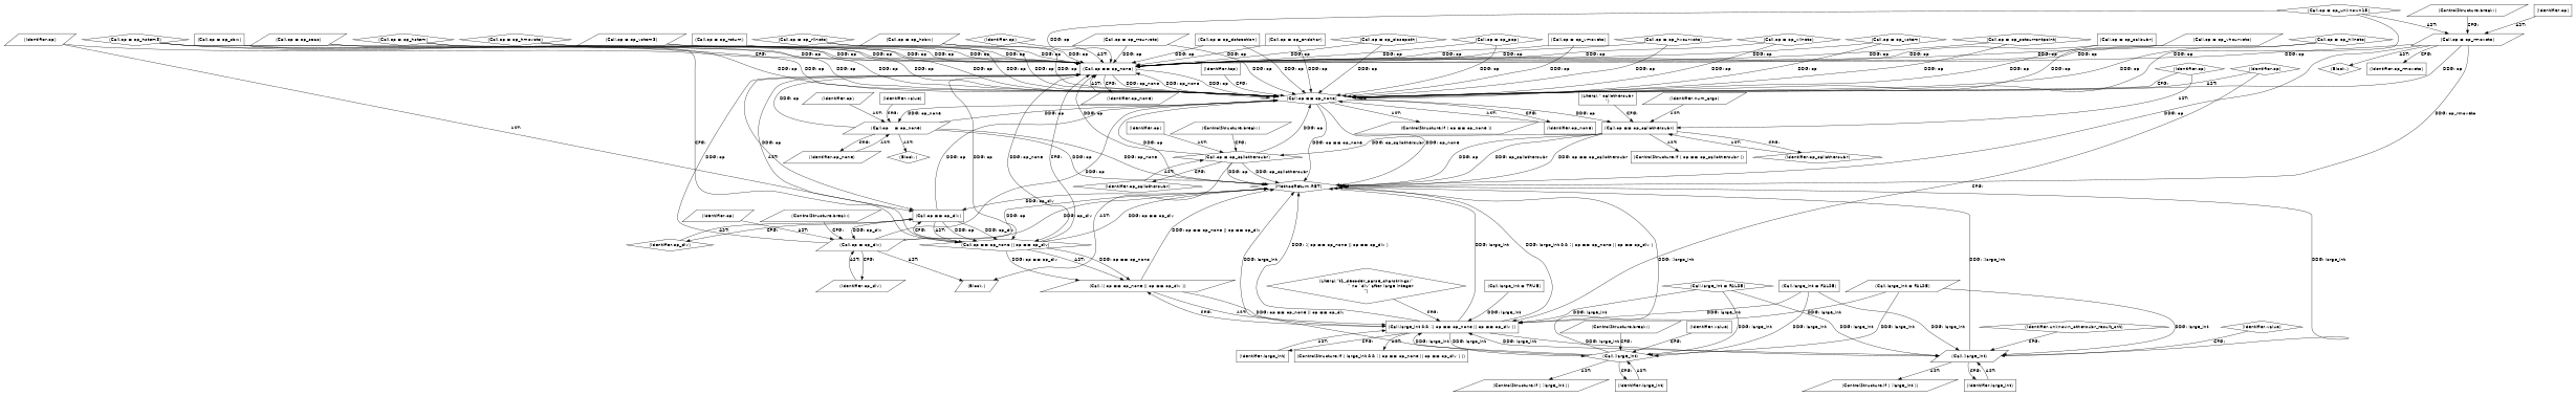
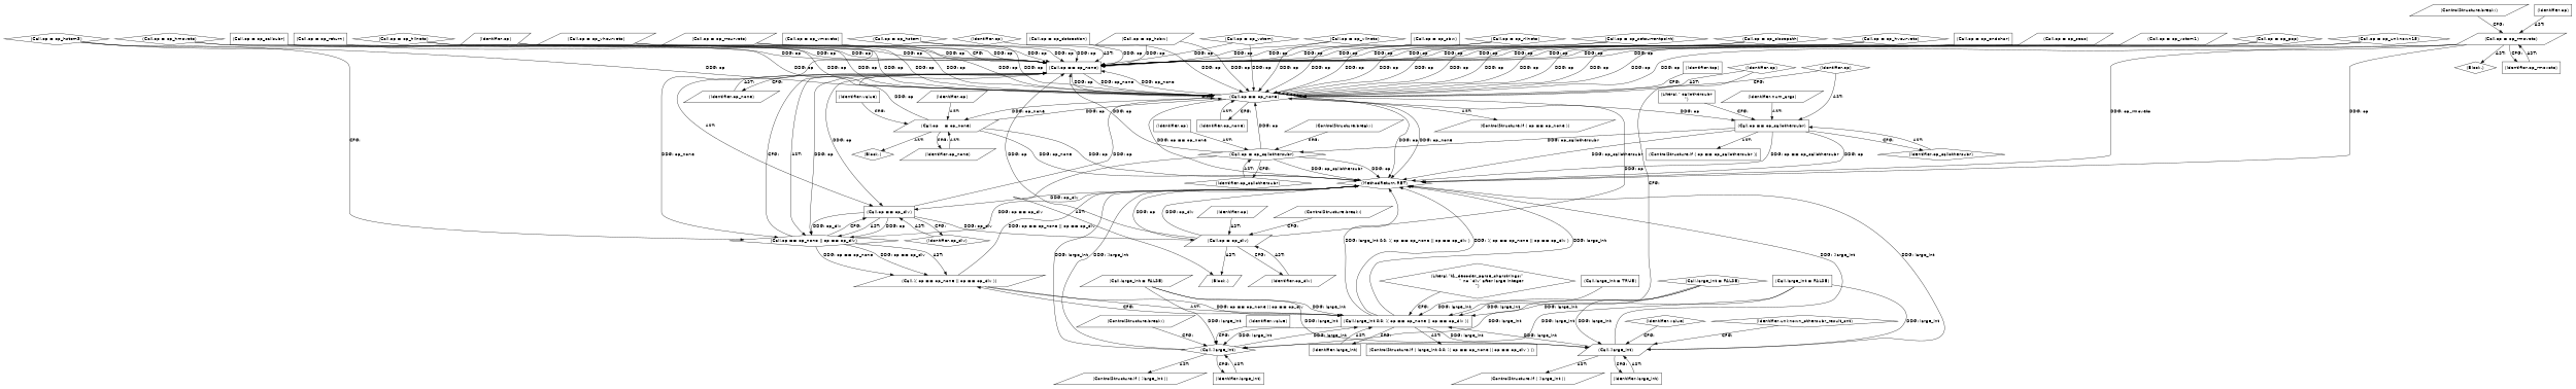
  digraph {
    fontname="DejaVu Sans"
    node [fontname="DejaVu Sans" shape=diamond]
    edge [fontname="DejaVu Sans"]
    n1 [label="(Call,op = op_rmoveto)" shape=parallelogram]
    n2 [label="(Call,op == op_none)" shape=box]
    n3 [label="(Call,op == op_none)"]
    n4 [label="(MethodReturn,RET)"]
    n5 [label="(Block,)"]
    n6 [label="(Identifier,op_rmoveto)" shape=box]
    n7 [label="(Call,op == op_none || op == op_div)"]
    n8 [label="(Call,op == op_div)" shape=box]
    n9 [label="(Identifier,op_none)" shape=parallelogram]
    n10 [label="(Call,op    = op_none)" shape=parallelogram]
    n11 [label="(Call,op == op_callothersubr)" shape=box]
    n12 [label="(ControlStructure,if ( op == op_none ))" shape=parallelogram]
    n13 [label="(Identifier,op_none)" shape=box]
    n14 [label="(Call,!( op == op_none || op == op_div ))" shape=parallelogram]
    n15 [label="(Call,op = op_div)" shape=parallelogram]
    n16 [label="(Identifier,op_div)"]
    n17 [label="(Call,large_int && !( op == op_none || op == op_div ))" shape=box]
    n18 [label="(Call,!large_int)"]
    n19 [label="(Call,!large_int)" shape=parallelogram]
    n20 [label="(Identifier,large_int)" shape=box]
    n21 [label="(ControlStructure,if ( large_int && !( op == op_none || op == op_div ) ))" shape=box]
    n22 [label="(ControlStructure,if ( !large_int ))" shape=parallelogram]
    n23 [label="(Identifier,large_int)" shape=box]
    n24 [label="(ControlStructure,if ( !large_int ))" shape=parallelogram]
    n25 [label="(Identifier,large_int)" shape=box]
    n26 [label="(Block,)" shape=parallelogram]
    n27 [label="(Identifier,op_div)" shape=parallelogram]
    n28 [label="(Identifier,op_none)" shape=parallelogram]
    n29 [label="(Block,)"]
    n30 [label="(Call,op = op_callothersubr)"]
    n31 [label="(ControlStructure,if ( op == op_callothersubr ))" shape=box]
    n32 [label="(Identifier,op_callothersubr)"]
    n33 [label="(Identifier,op_callothersubr)"]
-   n34 [label="(Call,op = op_vstem3)" shape=parallelogram]
+   n34 [label="(Call,op = op_vstem1)" shape=parallelogram]
    n35 [label="(Call,op = op_vhcurveto)" shape=parallelogram]
    n36 [label="(Identifier,op)" shape=parallelogram]
    n37 [label="(Call,op = op_vlineto)"]
    n38 [label="(ControlStructure,break;)" shape=parallelogram]
    n39 [label="(Call,op = op_hstem3)"]
    n40 [label="(Call,op = op_callsubr)" shape=box]
    n41 [label="(Literal,\" callothersubr\n\")" shape=box]
    n42 [label="(Identifier,op)" shape=parallelogram]
    n43 [label="(Identifier,num_args)" shape=parallelogram]
    n44 [label="(Identifier,op)" shape=parallelogram]
    n45 [label="(Identifier,value)" shape=box]
    n46 [label="(Call,op = op_dotsection)" shape=box]
    n47 [label="(Call,op = op_closepath)"]
    n48 [label="(Call,op = op_hvcurveto)"]
    n49 [label="(Identifier,op)"]
    n50 [label="(ControlStructure,break;)" shape=parallelogram]
    n51 [label="(Call,op = op_setcurrentpoint)"]
    n52 [label="(Identifier,value)" shape=box]
    n53 [label="(Call,op = op_hlineto)"]
    n54 [label="(Identifier,op)" shape=box]
    n55 [label="(Identifier,unknown_othersubr_result_cnt)"]
    n56 [label="(Literal,\"t1_decoder_parse_charstrings:\"\n                   \" no `div' after large integer\n\")"]
    n57 [label="(Call,op = op_rrcurveto)" shape=parallelogram]
    n58 [label="(Call,op = op_sbw)" shape=box]
    n59 [label="(Call,op = op_seac)" shape=parallelogram]
    n60 [label="(Call,op = op_hstem)"]
    n61 [label="(Call,op = op_hmoveto)"]
    n62 [label="(Call,large_int = FALSE)" shape=parallelogram]
    n63 [label="(Call,op = op_return)" shape=box]
    n64 [label="(Call,large_int = TRUE)" shape=box]
    n65 [label="(Call,op = op_rlineto)"]
    n66 [label="(Identifier,op)"]
    n67 [label="(Call,op = op_hsbw)" shape=parallelogram]
    n68 [label="(Call,op = op_endchar)" shape=box]
    n69 [label="(Identifier,top)" shape=box]
    n70 [label="(Call,op = op_pop)"]
    n71 [label="(Call,op = op_vmoveto)" shape=box]
    n72 [label="(Identifier,op)" shape=box]
    n73 [label="(ControlStructure,break;)" shape=parallelogram]
    n74 [label="(Call,op = op_unknown15)"]
    n75 [label="(Call,large_int = FALSE)"]
    n76 [label="(Call,op = op_vstem)"]
    n77 [label="(Call,large_int = FALSE)" shape=box]
    n78 [label="(Identifier,op)"]
    n79 [label="(ControlStructure,break;)" shape=parallelogram]
    n80 [label="(Identifier,value)"]
    n1 -> n2 [label="DDG: op"]
    n1 -> n3 [label="DDG: op"]
    n1 -> n4 [label="DDG: op_rmoveto"]
    n1 -> n4 [label="DDG: op"]
    n1 -> n5 [label="AST: "]
    n1 -> n6 [label="CFG: "]
    n2 -> n3 [label="DDG: op"]
    n2 -> n3 [label="DDG: op_none"]
    n2 -> n7 [label="AST: "]
    n2 -> n7 [label="DDG: op"]
    n2 -> n7 [label="DDG: op_none"]
    n2 -> n8 [label="DDG: op"]
    n2 -> n9 [label="CFG: "]
    n3 -> n2 [label="DDG: op_none"]
    n3 -> n4 [label="DDG: op"]
    n3 -> n4 [label="DDG: op == op_none"]
    n3 -> n4 [label="DDG: op_none"]
    n3 -> n10 [label="DDG: op_none"]
    n3 -> n11 [label="DDG: op"]
    n3 -> n12 [label="AST: "]
    n3 -> n13 [label="CFG: "]
    n4 -> n8 [label="DDG: op_div"]
-   n74 -> n1 [label="AST: "]
+   n6 -> n1 [label="AST: "]
    n7 -> n2 [label="CFG: "]
    n7 -> n4 [label="DDG: op == op_div"]
    n7 -> n8 [label="CFG: "]
    n7 -> n14 [label="AST: "]
    n7 -> n14 [label="DDG: op == op_none"]
    n7 -> n14 [label="DDG: op == op_div"]
    n8 -> n3 [label="DDG: op"]
    n8 -> n7 [label="AST: "]
    n8 -> n7 [label="DDG: op"]
    n8 -> n7 [label="DDG: op_div"]
    n8 -> n15 [label="DDG: op_div"]
    n8 -> n16 [label="CFG: "]
    n9 -> n2 [label="AST: "]
    n10 -> n2 [label="DDG: op"]
    n10 -> n3 [label="DDG: op"]
    n10 -> n4 [label="DDG: op"]
    n10 -> n4 [label="DDG: op_none"]
    n10 -> n28 [label="CFG: "]
    n10 -> n29 [label="AST: "]
    n11 -> n4 [label="DDG: op_callothersubr"]
    n11 -> n4 [label="DDG: op == op_callothersubr"]
    n11 -> n4 [label="DDG: op"]
    n11 -> n30 [label="DDG: op_callothersubr"]
    n11 -> n31 [label="AST: "]
    n11 -> n32 [label="CFG: "]
    n13 -> n3 [label="AST: "]
    n14 -> n4 [label="DDG: op == op_none || op == op_div"]
    n14 -> n17 [label="AST: "]
    n14 -> n17 [label="DDG: op == op_none || op == op_div"]
    n15 -> n2 [label="DDG: op"]
    n15 -> n3 [label="DDG: op"]
    n15 -> n4 [label="DDG: op"]
    n15 -> n4 [label="DDG: op_div"]
    n15 -> n26 [label="AST: "]
    n15 -> n27 [label="CFG: "]
    n16 -> n8 [label="AST: "]
    n17 -> n4 [label="DDG: !( op == op_none || op == op_div )"]
    n17 -> n4 [label="DDG: large_int"]
    n17 -> n4 [label="DDG: large_int && !( op == op_none || op == op_div )"]
    n17 -> n14 [label="CFG: "]
    n17 -> n18 [label="DDG: large_int"]
    n17 -> n19 [label="DDG: large_int"]
    n17 -> n20 [label="CFG: "]
    n17 -> n21 [label="AST: "]
    n18 -> n4 [label="DDG: large_int"]
    n18 -> n4 [label="DDG: !large_int"]
    n18 -> n17 [label="DDG: large_int"]
    n18 -> n22 [label="AST: "]
    n18 -> n23 [label="CFG: "]
    n19 -> n4 [label="DDG: !large_int"]
    n19 -> n4 [label="DDG: large_int"]
    n19 -> n17 [label="DDG: large_int"]
    n19 -> n24 [label="AST: "]
    n19 -> n25 [label="CFG: "]
    n20 -> n17 [label="AST: "]
    n23 -> n18 [label="AST: "]
    n25 -> n19 [label="AST: "]
    n27 -> n15 [label="AST: "]
    n28 -> n10 [label="AST: "]
    n30 -> n2 [label="DDG: op"]
    n30 -> n3 [label="DDG: op"]
    n30 -> n4 [label="DDG: op_callothersubr"]
    n30 -> n4 [label="DDG: op"]
    n30 -> n26 [label="AST: "]
    n30 -> n33 [label="CFG: "]
    n32 -> n11 [label="AST: "]
    n33 -> n30 [label="AST: "]
    n34 -> n2 [label="DDG: op"]
    n34 -> n3 [label="DDG: op"]
    n35 -> n2 [label="DDG: op"]
    n35 -> n3 [label="DDG: op"]
    n36 -> n10 [label="AST: "]
    n37 -> n2 [label="DDG: op"]
    n37 -> n3 [label="DDG: op"]
    n38 -> n18 [label="CFG: "]
    n39 -> n2 [label="DDG: op"]
    n39 -> n3 [label="DDG: op"]
    n39 -> n7 [label="CFG: "]
    n40 -> n2 [label="DDG: op"]
    n40 -> n3 [label="DDG: op"]
    n41 -> n11 [label="CFG: "]
    n42 -> n2 [label="CFG: "]
    n42 -> n8 [label="AST: "]
    n43 -> n11 [label="AST: "]
    n44 -> n15 [label="AST: "]
    n45 -> n10 [label="CFG: "]
    n46 -> n2 [label="DDG: op"]
    n46 -> n3 [label="DDG: op"]
    n47 -> n2 [label="DDG: op"]
    n47 -> n3 [label="DDG: op"]
    n48 -> n2 [label="DDG: op"]
    n48 -> n3 [label="DDG: op"]
    n49 -> n2 [label="AST: "]
    n50 -> n1 [label="CFG: "]
    n51 -> n2 [label="DDG: op"]
    n51 -> n3 [label="DDG: op"]
    n52 -> n18 [label="CFG: "]
    n53 -> n2 [label="DDG: op"]
    n53 -> n3 [label="DDG: op"]
    n54 -> n1 [label="AST: "]
    n55 -> n19 [label="CFG: "]
    n56 -> n17 [label="CFG: "]
    n57 -> n2 [label="DDG: op"]
    n57 -> n3 [label="DDG: op"]
    n58 -> n2 [label="DDG: op"]
    n58 -> n3 [label="DDG: op"]
    n59 -> n2 [label="DDG: op"]
    n59 -> n3 [label="DDG: op"]
    n60 -> n2 [label="DDG: op"]
    n60 -> n3 [label="DDG: op"]
    n61 -> n2 [label="DDG: op"]
    n61 -> n3 [label="DDG: op"]
    n62 -> n17 [label="DDG: large_int"]
    n62 -> n18 [label="DDG: large_int"]
    n62 -> n19 [label="DDG: large_int"]
    n63 -> n2 [label="DDG: op"]
    n63 -> n3 [label="DDG: op"]
    n64 -> n17 [label="DDG: large_int"]
    n65 -> n2 [label="DDG: op"]
    n65 -> n3 [label="DDG: op"]
    n66 -> n3 [label="CFG: "]
    n66 -> n11 [label="AST: "]
    n67 -> n2 [label="DDG: op"]
    n67 -> n3 [label="DDG: op"]
    n68 -> n2 [label="DDG: op"]
    n68 -> n3 [label="DDG: op"]
    n69 -> n3 [label="CFG: "]
    n70 -> n2 [label="DDG: op"]
    n70 -> n3 [label="DDG: op"]
    n71 -> n2 [label="DDG: op"]
    n71 -> n3 [label="DDG: op"]
    n72 -> n30 [label="AST: "]
    n73 -> n30 [label="CFG: "]
    n74 -> n2 [label="DDG: op"]
    n74 -> n3 [label="DDG: op"]
    n75 -> n17 [label="DDG: large_int"]
    n75 -> n18 [label="DDG: large_int"]
    n75 -> n19 [label="DDG: large_int"]
    n76 -> n2 [label="DDG: op"]
    n76 -> n3 [label="DDG: op"]
    n77 -> n17 [label="DDG: large_int"]
    n77 -> n18 [label="DDG: large_int"]
    n77 -> n19 [label="DDG: large_int"]
    n78 -> n3 [label="AST: "]
    n78 -> n17 [label="CFG: "]
    n79 -> n15 [label="CFG: "]
    n80 -> n19 [label="CFG: "]
  }
